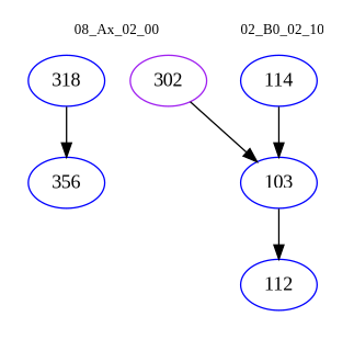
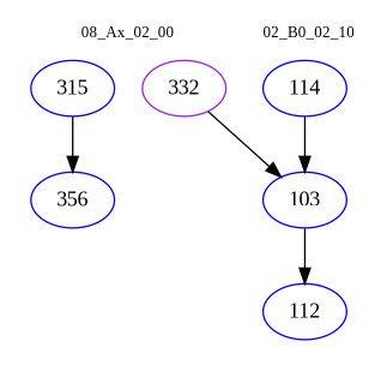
  digraph {
    fontname="Liberation Serif"
    node [color=blue fontname="Liberation Serif"]
    edge [color=black fontname="Liberation Serif"]
-   n1 [color=purple label=302]
-   n2 [label=318]
+   n1 [color=purple label=332]
+   n2 [label=315]
    n3 [label=356]
    n4 [label=114]
    n5 [label=103]
    n6 [label=112]
    subgraph cluster_1 {
      color=white
      fontsize=10
      label="08_Ax_02_00"
      n1
      n2
      n3
    }
    subgraph cluster_2 {
      color=white
      fontsize=10
      label="02_B0_02_10"
      n4
      n5
      n6
    }
    n1 -> n5
    n2 -> n3
    n4 -> n5
    n5 -> n6
  }
